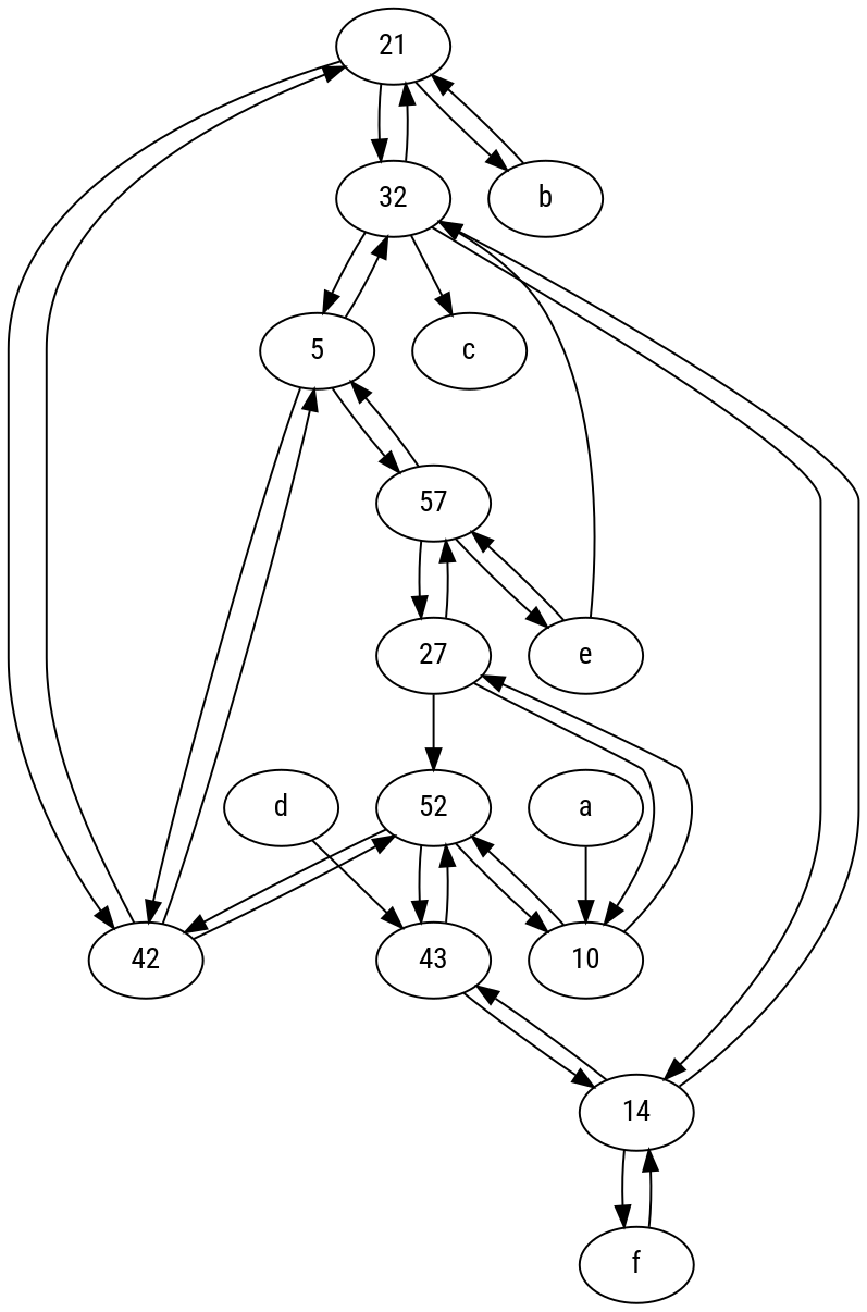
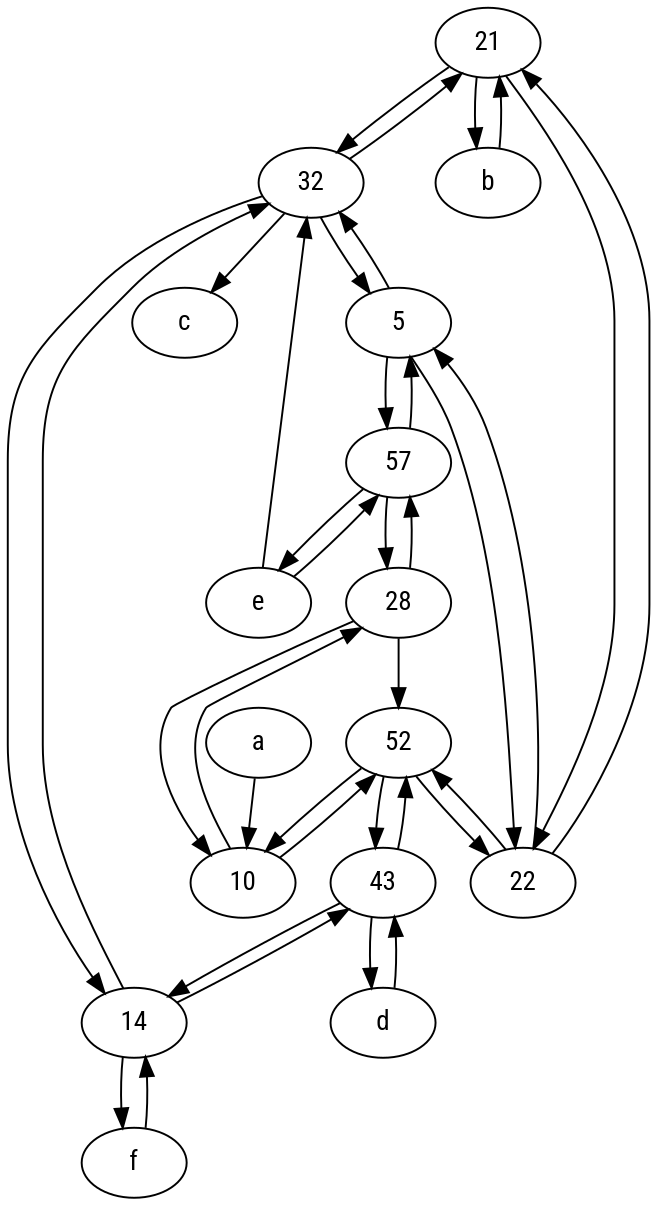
  digraph {
    fontname="Roboto Condensed"
    node [fontname="Roboto Condensed"]
    edge [fontname="Roboto Condensed"]
    21
    32
    b
-   42
+   42 [label=22]
    5
    14
    c
    52
    e
    57
-   27
+   27 [label=28]
    10
    f
    43
    a
    d
    21 -> 32
    21 -> b
    21 -> 42
    32 -> 21
    32 -> 5
    32 -> 14
    32 -> c
    b -> 21
    42 -> 21
    42 -> 5
    42 -> 52
    5 -> 32
    5 -> 42
    5 -> 57
    14 -> 32
    14 -> f
    14 -> 43
    52 -> 42
    52 -> 10
    52 -> 43
    e -> 32
    e -> 57
    57 -> 5
    57 -> e
    57 -> 27
    27 -> 52
    27 -> 57
    27 -> 10
    10 -> 52
    10 -> 27
    f -> 14
    43 -> 14
    43 -> 52
+   43 -> d
    a -> 10
    d -> 43
  }
